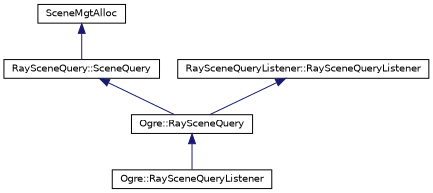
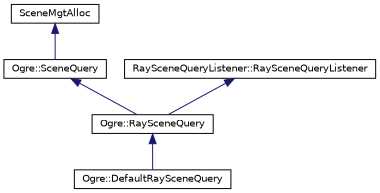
  digraph {
    node [color=black fontname=Helvetica fontsize=10 shape=record]
    edge [color=midnightblue dir=back fontname=Helvetica fontsize=10 labelfontname=Helvetica labelfontsize=10 style=solid]
-   n1 [height=0.2 label="Ogre::RaySceneQueryListener" width=0.4]
+   n1 [height=0.2 label="Ogre::DefaultRaySceneQuery" width=0.4]
    n2 [height=0.2 label="Ogre::RaySceneQuery" width=0.4]
-   n3 [height=0.2 label="RaySceneQuery::SceneQuery" width=0.4]
+   n3 [height=0.2 label="Ogre::SceneQuery" width=0.4]
    n4 [height=0.2 label=SceneMgtAlloc width=0.4]
    n5 [height=0.2 label="RaySceneQueryListener::RaySceneQueryListener" width=0.4]
    n2 -> n1
    n3 -> n2
    n4 -> n3
    n5 -> n2
  }
